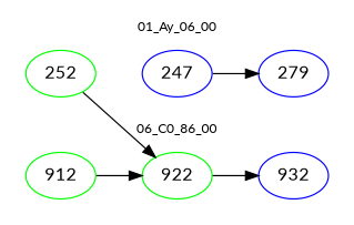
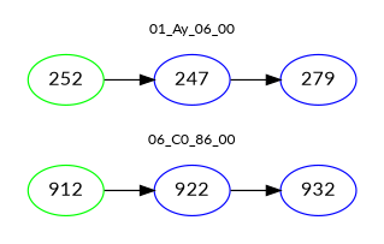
  digraph {
    fontname=Lato
    rankdir=LR
    node [color=blue fontname=Lato]
    edge [color=black fontname=Lato]
    n1 [color=green label=252]
    n2 [label=247]
    n3 [label=279]
    n4 [color=green label=912]
-   n5 [color=green label=922]
+   n5 [label=922]
    n6 [label=932]
    subgraph cluster_1 {
      color=white
      fontsize=10
      label="01_Ay_06_00"
      n1
      n2
      n3
    }
    subgraph cluster_2 {
      color=white
      fontsize=10
      label="06_C0_86_00"
      n4
      n5
      n6
    }
-   n1 -> n5
+   n1 -> n2
    n2 -> n3
    n4 -> n5
    n5 -> n6
  }
